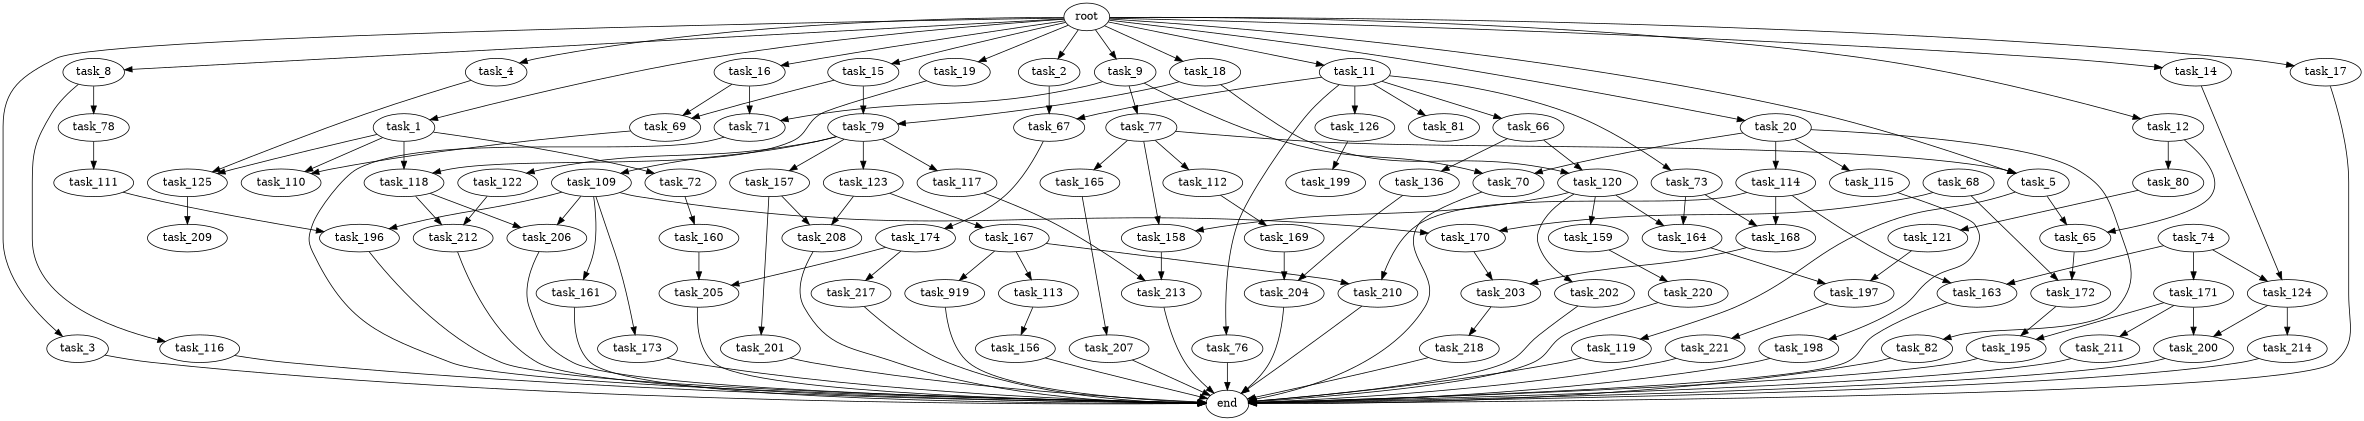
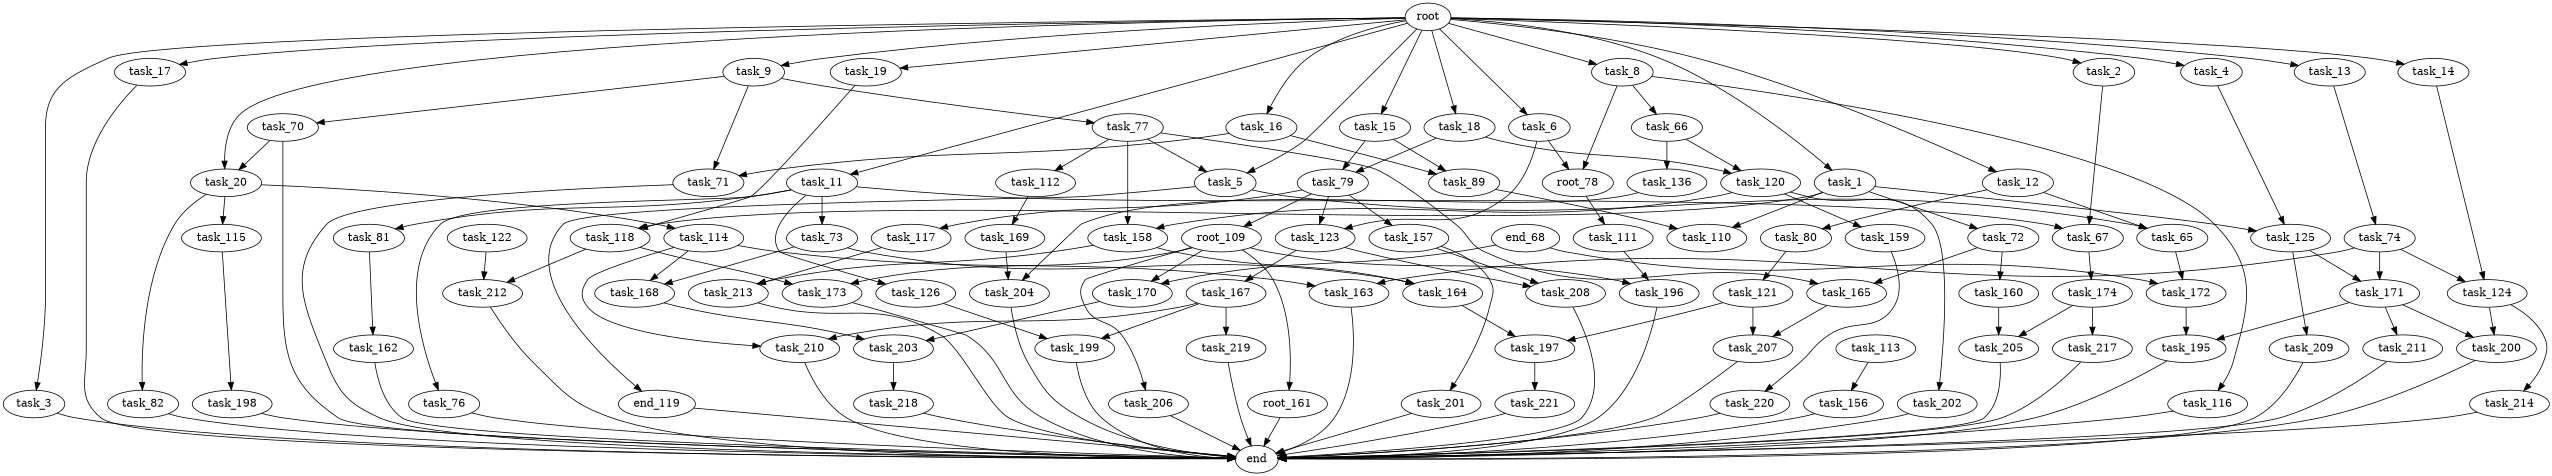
  digraph {
    root
    task_1
    task_2
    task_3
    task_4
    task_5
+   task_6
    task_8
    task_9
    task_11
    task_12
+   task_13
    task_14
    task_15
    task_16
    task_17
    task_18
    task_19
    task_20
    task_72
    task_110
    task_118
    task_125
    task_67
    end
    task_65
-   task_119
-   task_78
+   task_119 [label=end_119]
+   task_78 [label=root_78]
    task_123
    task_66
    task_116
    task_77
    task_70
    task_71
    task_73
    task_76
    task_81
    task_126
    task_80
    task_74
    task_124
-   task_69
+   task_69 [label=task_89]
    task_79
    task_120
    task_82
    task_114
    task_115
    task_160
    task_165
    task_206
    task_212
    task_171
    task_209
    task_174
    task_172
    task_112
    task_158
    task_111
    task_167
    task_208
-   task_68
+   task_68 [label=end_68]
    task_170
    n63 [label=task_136]
    task_164
    task_168
+   task_162
    task_199
    task_121
    task_163
    task_200
    task_214
-   task_109
+   task_109 [label=root_109]
    task_117
    task_122
    task_157
    task_159
    task_202
    task_210
    task_198
    task_195
    task_204
    task_205
    task_217
    task_203
    task_207
    task_197
    task_211
    task_113
    task_156
    task_169
    task_213
    task_196
-   task_161
+   task_161 [label=root_161]
    task_173
    task_201
    task_220
    task_221
-   task_219 [label=task_919]
+   task_219
    task_218
    root -> task_1
    root -> task_2
    root -> task_3
    root -> task_4
    root -> task_5
+   root -> task_6
    root -> task_8
    root -> task_9
    root -> task_11
    root -> task_12
+   root -> task_13
    root -> task_14
    root -> task_15
    root -> task_16
    root -> task_17
    root -> task_18
    root -> task_19
    root -> task_20
    task_1 -> task_72
    task_1 -> task_110
    task_1 -> task_118
    task_1 -> task_125
    task_2 -> task_67
    task_3 -> end
    task_4 -> task_125
    task_5 -> task_65
    task_5 -> task_119
+   task_6 -> task_78
+   task_6 -> task_123
    task_8 -> task_78
-   task_11 -> task_66
+   task_8 -> task_66
    task_8 -> task_116
    task_9 -> task_77
    task_9 -> task_70
    task_9 -> task_71
    task_11 -> task_67
    task_11 -> task_73
    task_11 -> task_76
    task_11 -> task_81
    task_11 -> task_126
    task_12 -> task_65
    task_12 -> task_80
+   task_13 -> task_74
    task_14 -> task_124
    task_15 -> task_69
    task_15 -> task_79
    task_16 -> task_71
    task_16 -> task_69
    task_17 -> end
    task_18 -> task_79
    task_18 -> task_120
    task_19 -> task_118
-   task_20 -> task_70
+   task_70 -> task_20
    task_20 -> task_82
    task_20 -> task_114
    task_20 -> task_115
    task_72 -> task_160
-   task_118 -> task_206
+   task_72 -> task_165
+   task_118 -> task_173
    task_118 -> task_212
+   task_125 -> task_171
    task_125 -> task_209
    task_67 -> task_174
    task_65 -> task_172
    task_119 -> end
    task_78 -> task_111
    task_123 -> task_167
    task_123 -> task_208
    task_66 -> task_120
    task_66 -> n63
    task_116 -> end
    task_77 -> task_5
    task_77 -> task_165
    task_77 -> task_112
    task_77 -> task_158
    task_70 -> end
    task_71 -> end
    task_73 -> task_164
    task_73 -> task_168
    task_76 -> end
+   task_81 -> task_162
    task_126 -> task_199
    task_80 -> task_121
    task_74 -> task_124
    task_74 -> task_171
    task_74 -> task_163
    task_124 -> task_200
    task_124 -> task_214
    task_69 -> task_110
    task_79 -> task_123
    task_79 -> task_109
    task_79 -> task_117
-   task_79 -> task_122
    task_79 -> task_157
    task_120 -> task_158
-   task_120 -> task_164
+   task_158 -> task_164
    task_120 -> task_159
    task_120 -> task_202
    task_82 -> end
    task_114 -> task_168
    task_114 -> task_163
    task_114 -> task_210
    task_115 -> task_198
    task_160 -> task_205
    task_165 -> task_207
    task_206 -> end
    task_212 -> end
    task_171 -> task_200
    task_171 -> task_195
    task_171 -> task_211
+   task_209 -> end
    task_174 -> task_205
    task_174 -> task_217
    task_172 -> task_195
    task_112 -> task_169
    task_158 -> task_213
    task_111 -> task_196
-   task_167 -> task_113
+   task_167 -> task_199
    task_167 -> task_210
    task_167 -> task_219
    task_208 -> end
    task_68 -> task_172
    task_68 -> task_170
    task_170 -> task_203
    n63 -> task_204
    task_164 -> task_197
    task_168 -> task_203
+   task_162 -> end
+   task_199 -> end
+   task_121 -> task_207
    task_121 -> task_197
    task_163 -> end
    task_200 -> end
    task_214 -> end
    task_109 -> task_206
    task_109 -> task_170
    task_109 -> task_196
    task_109 -> task_161
    task_109 -> task_173
    task_117 -> task_213
    task_122 -> task_212
    task_157 -> task_208
    task_157 -> task_201
    task_159 -> task_220
    task_202 -> end
    task_210 -> end
    task_198 -> end
    task_195 -> end
    task_204 -> end
    task_205 -> end
    task_217 -> end
    task_203 -> task_218
    task_207 -> end
    task_197 -> task_221
    task_211 -> end
    task_113 -> task_156
    task_156 -> end
    task_169 -> task_204
    task_213 -> end
    task_196 -> end
    task_161 -> end
    task_173 -> end
    task_201 -> end
    task_220 -> end
    task_221 -> end
    task_219 -> end
    task_218 -> end
  }
